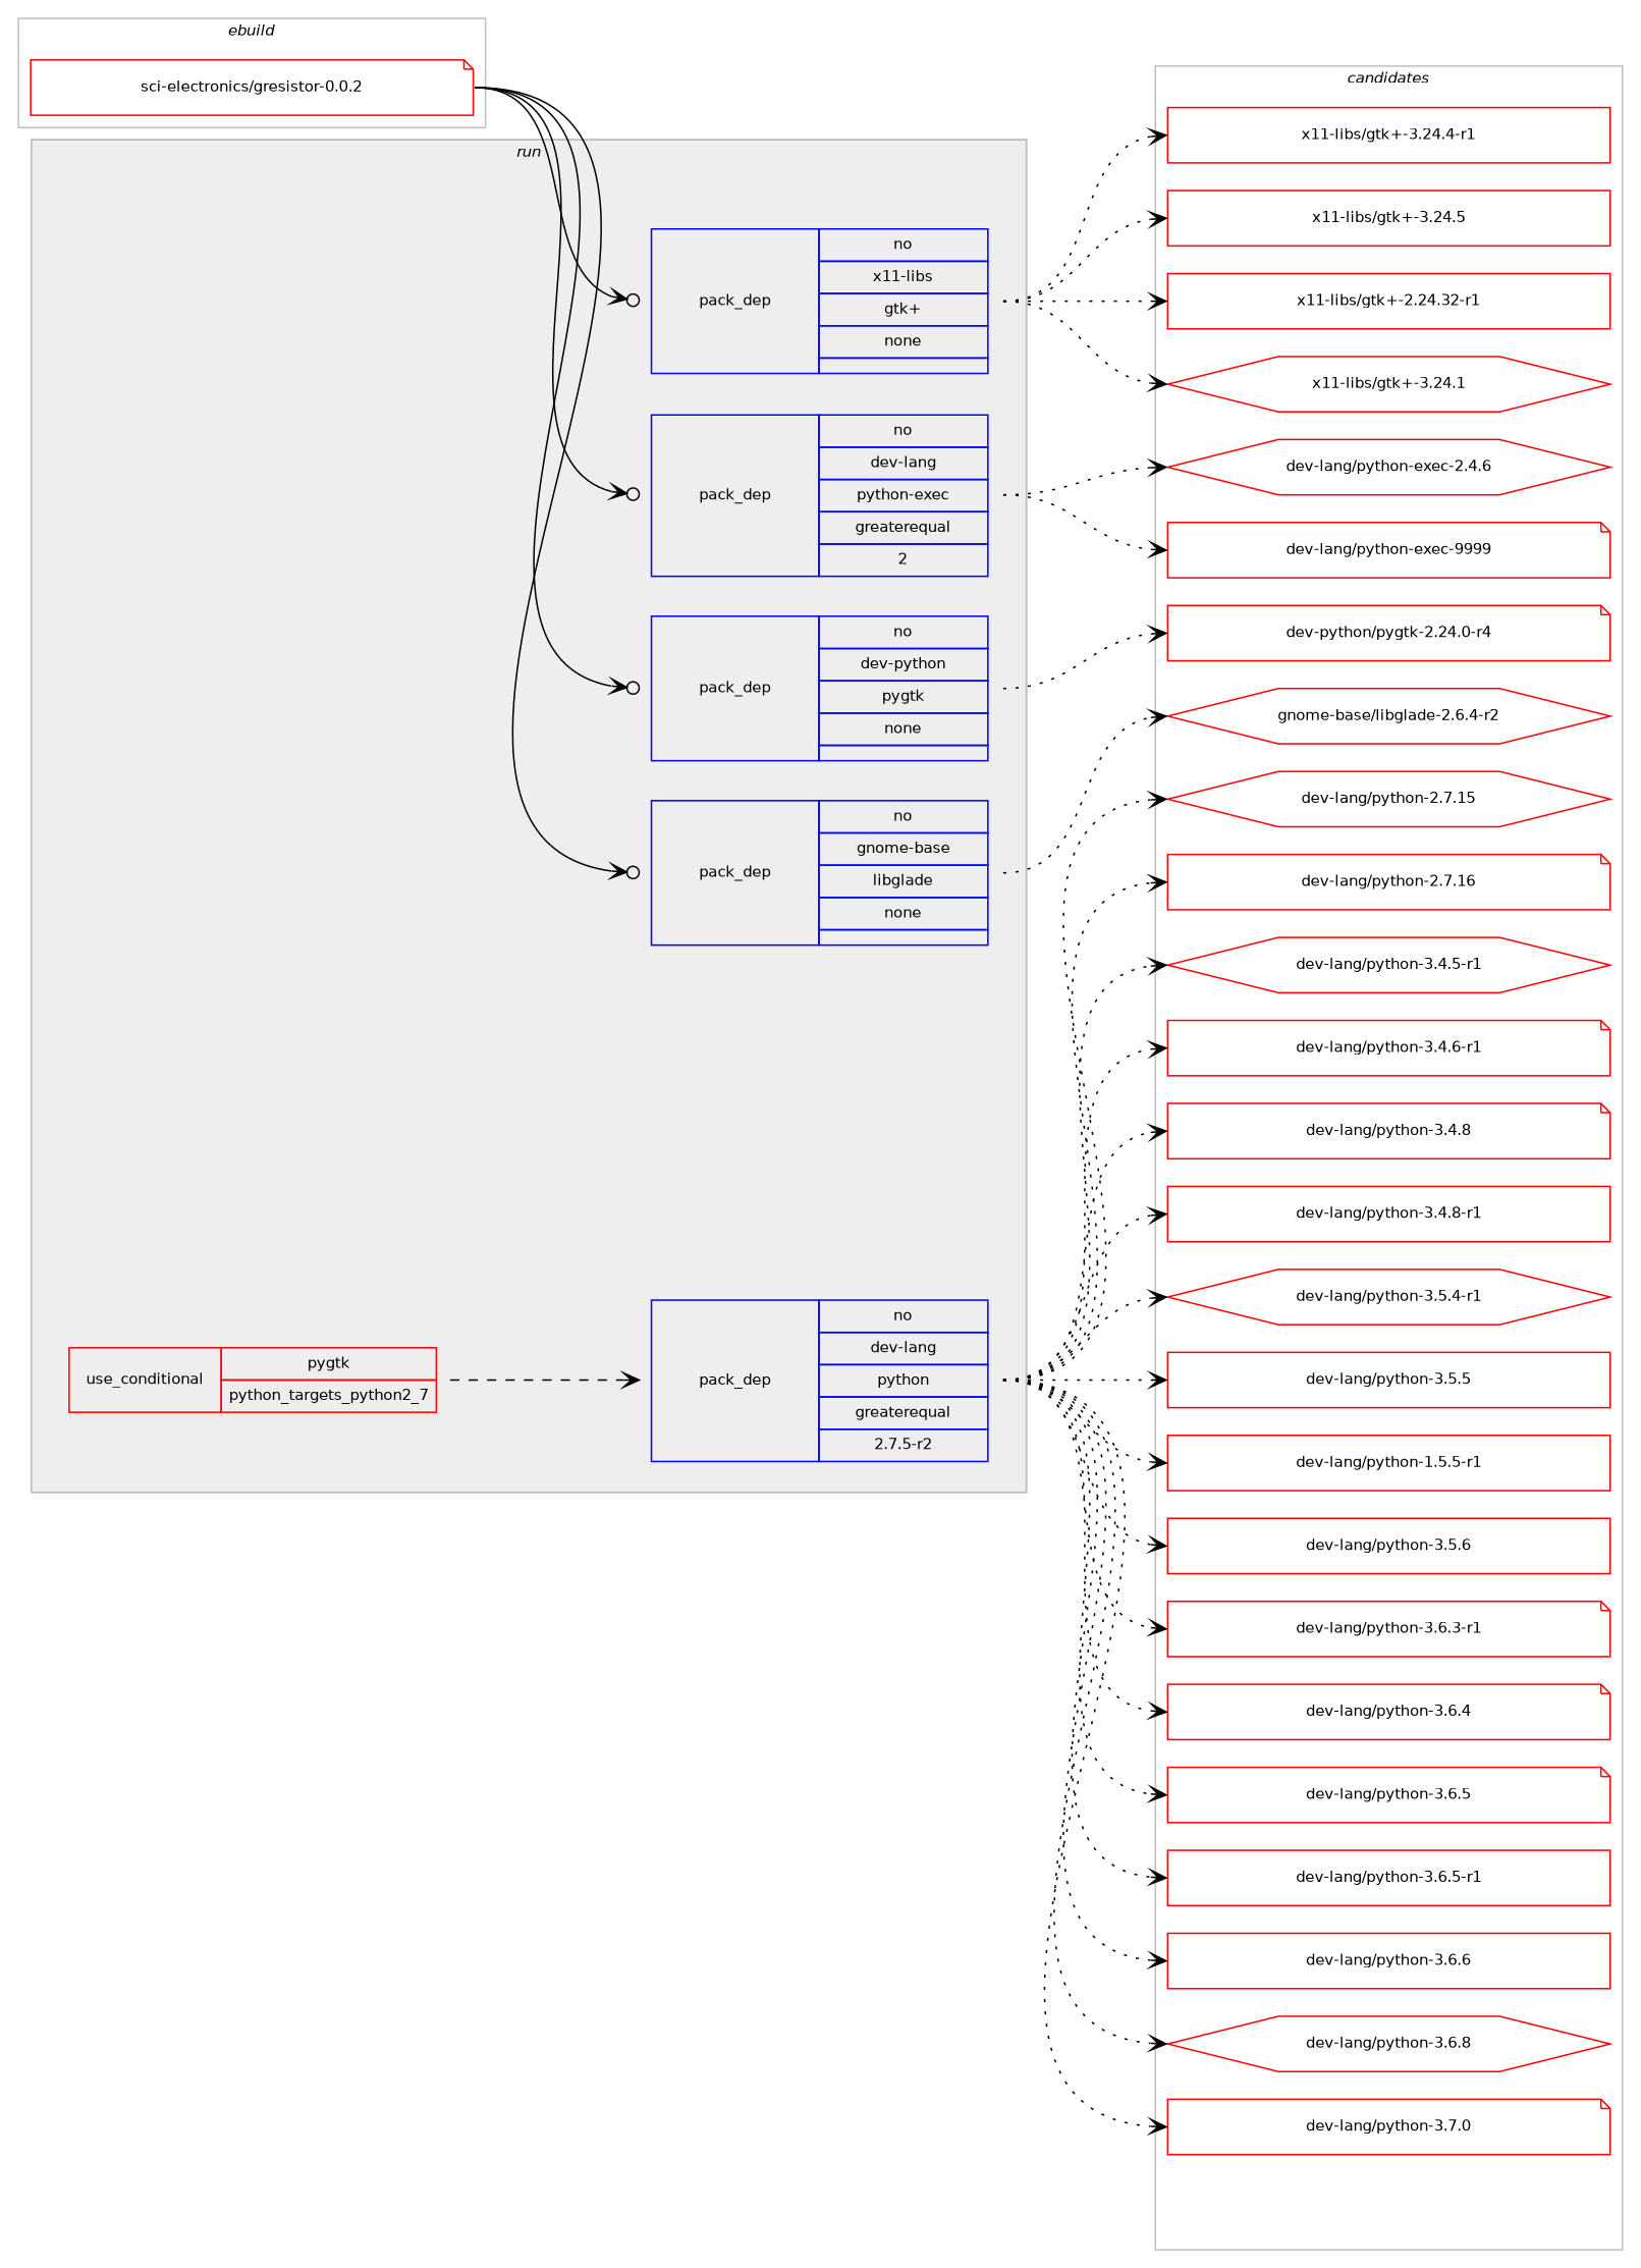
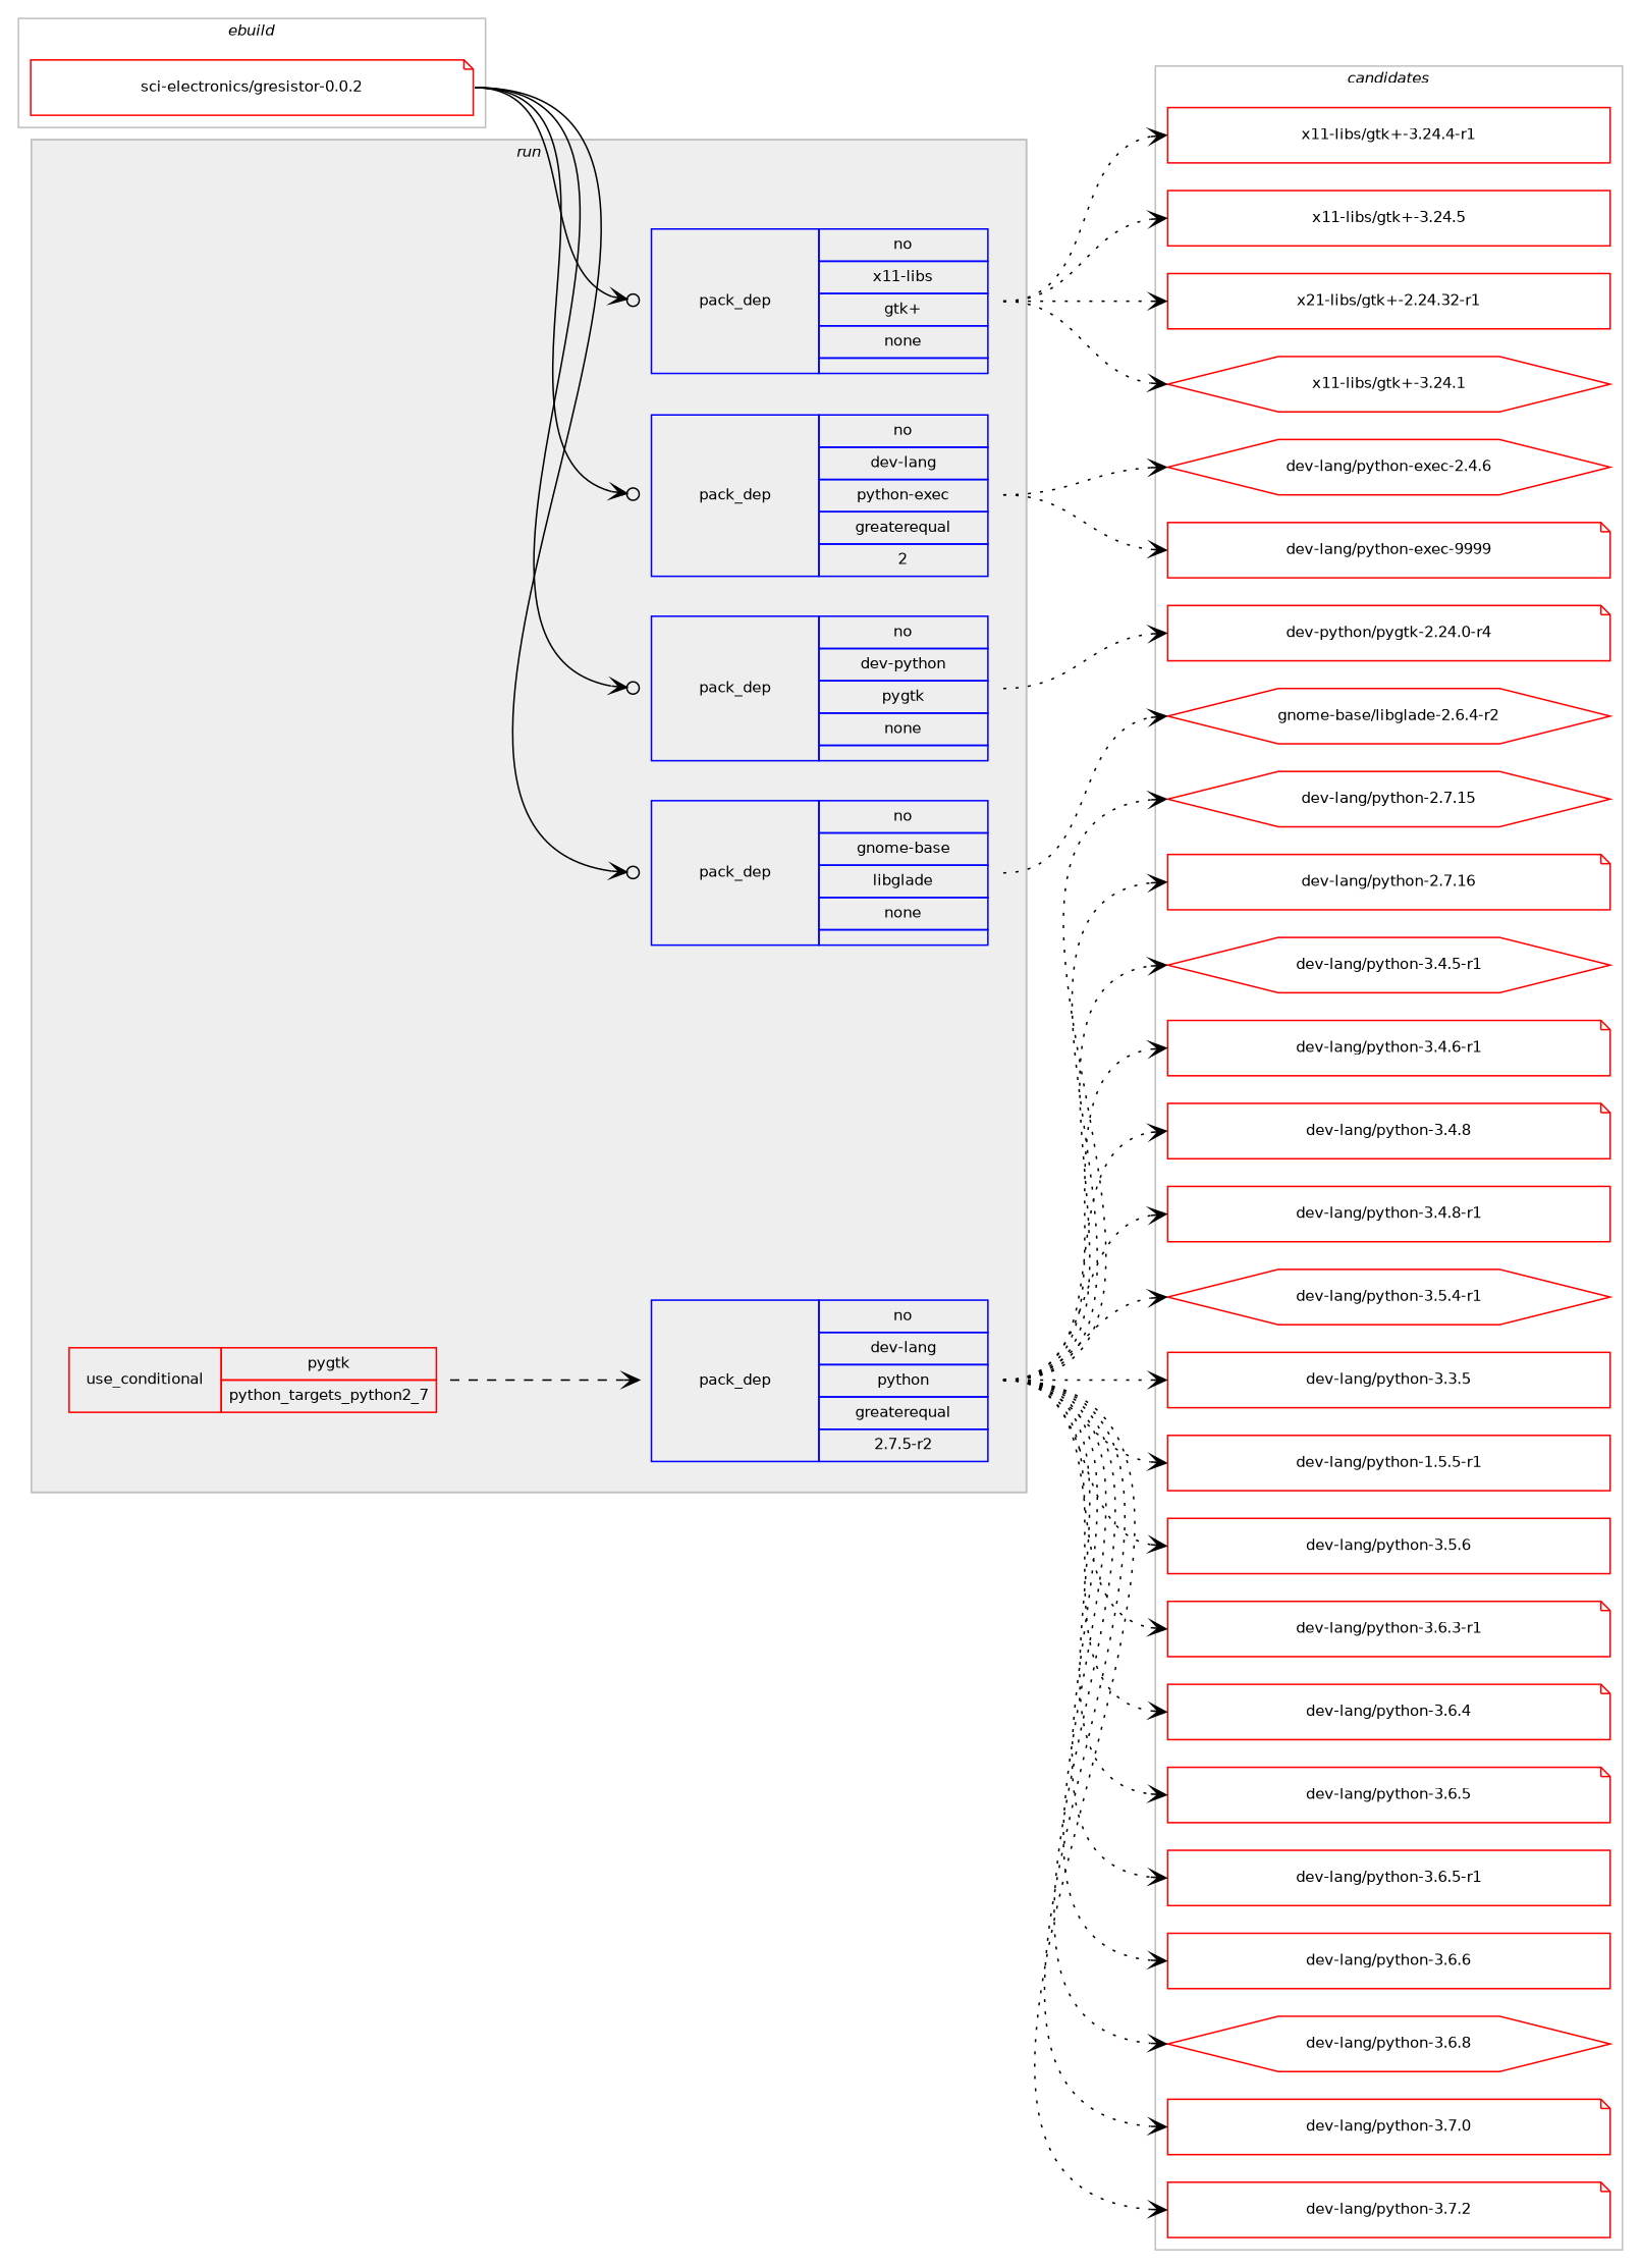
  digraph {
    compound=true
    concentrate=true
    fontname=Helvetica
    fontsize=10
    newrank=true
    rankdir=LR
    ranksep=1.5
    node [color=red fontname=Helvetica fontsize=10 shape=note]
    edge [arrowhead=vee headport=w style=dotted tailport=e weight=100]
    n1 [label="sci-electronics/gresistor-0.0.2" width=4]
    n2 [color=blue label=<<TABLE BORDER="0" CELLBORDER="1" CELLSPACING="0" CELLPADDING="4" WIDTH="220"><TR><TD ROWSPAN="6" CELLPADDING="30">pack_dep</TD></TR><TR><TD WIDTH="110">no</TD></TR><TR><TD>dev-lang</TD></TR><TR><TD>python</TD></TR><TR><TD>greaterequal</TD></TR><TR><TD>2.7.5-r2</TD></TR></TABLE>> shape=none]
    n3 [label=<<TABLE BORDER="0" CELLBORDER="1" CELLSPACING="0" CELLPADDING="4"><TR><TD ROWSPAN="3" CELLPADDING="10">use_conditional</TD></TR><TR><TD>pygtk</TD></TR><TR><TD>python_targets_python2_7</TD></TR></TABLE>> shape=none]
    n4 [color=blue label=<<TABLE BORDER="0" CELLBORDER="1" CELLSPACING="0" CELLPADDING="4" WIDTH="220"><TR><TD ROWSPAN="6" CELLPADDING="30">pack_dep</TD></TR><TR><TD WIDTH="110">no</TD></TR><TR><TD>dev-lang</TD></TR><TR><TD>python-exec</TD></TR><TR><TD>greaterequal</TD></TR><TR><TD>2</TD></TR></TABLE>> shape=none]
    n5 [color=blue label=<<TABLE BORDER="0" CELLBORDER="1" CELLSPACING="0" CELLPADDING="4" WIDTH="220"><TR><TD ROWSPAN="6" CELLPADDING="30">pack_dep</TD></TR><TR><TD WIDTH="110">no</TD></TR><TR><TD>dev-python</TD></TR><TR><TD>pygtk</TD></TR><TR><TD>none</TD></TR><TR><TD></TD></TR></TABLE>> shape=none]
    n6 [color=blue label=<<TABLE BORDER="0" CELLBORDER="1" CELLSPACING="0" CELLPADDING="4" WIDTH="220"><TR><TD ROWSPAN="6" CELLPADDING="30">pack_dep</TD></TR><TR><TD WIDTH="110">no</TD></TR><TR><TD>gnome-base</TD></TR><TR><TD>libglade</TD></TR><TR><TD>none</TD></TR><TR><TD></TD></TR></TABLE>> shape=none]
    n7 [color=blue label=<<TABLE BORDER="0" CELLBORDER="1" CELLSPACING="0" CELLPADDING="4" WIDTH="220"><TR><TD ROWSPAN="6" CELLPADDING="30">pack_dep</TD></TR><TR><TD WIDTH="110">no</TD></TR><TR><TD>x11-libs</TD></TR><TR><TD>gtk+</TD></TR><TR><TD>none</TD></TR><TR><TD></TD></TR></TABLE>> shape=none]
    n8 [label="dev-lang/python-2.7.15" shape=hexagon width=4]
    n9 [label="dev-lang/python-2.7.16" width=4]
    n10 [label="dev-lang/python-3.4.5-r1" shape=hexagon width=4]
    n11 [label="dev-lang/python-3.4.6-r1" width=4]
    n12 [label="dev-lang/python-3.4.8" width=4]
    n13 [label="dev-lang/python-3.4.8-r1" shape=box width=4]
    n14 [label="dev-lang/python-3.5.4-r1" shape=hexagon width=4]
-   n15 [label="dev-lang/python-3.5.5" shape=box width=4]
+   n15 [label="dev-lang/python-3.3.5" shape=box width=4]
    n16 [label="dev-lang/python-1.5.5-r1" shape=box width=4]
    n17 [label="dev-lang/python-3.5.6" shape=box width=4]
    n18 [label="dev-lang/python-3.6.3-r1" width=4]
    n19 [label="dev-lang/python-3.6.4" width=4]
    n20 [label="dev-lang/python-3.6.5" width=4]
    n21 [label="dev-lang/python-3.6.5-r1" shape=box width=4]
    n22 [label="dev-lang/python-3.6.6" shape=box width=4]
    n23 [label="dev-lang/python-3.6.8" shape=hexagon width=4]
    n24 [label="dev-lang/python-3.7.0" width=4]
+   n25 [label="dev-lang/python-3.7.2" width=4]
    n26 [label="dev-lang/python-exec-2.4.6" shape=hexagon width=4]
    n27 [label="dev-lang/python-exec-9999" width=4]
    n28 [label="dev-python/pygtk-2.24.0-r4" width=4]
    n29 [label="gnome-base/libglade-2.6.4-r2" shape=hexagon width=4]
-   n30 [label="x11-libs/gtk+-2.24.32-r1" shape=box width=4]
+   n30 [label="x21-libs/gtk+-2.24.32-r1" shape=box width=4]
    n31 [label="x11-libs/gtk+-3.24.1" shape=hexagon width=4]
    n32 [label="x11-libs/gtk+-3.24.4-r1" shape=box width=4]
    n33 [label="x11-libs/gtk+-3.24.5" shape=box width=4]
    subgraph cluster_1 {
      color=gray
      label=<<i>ebuild</i>>
      rank=same
      n1
    }
    subgraph cluster_2 {
      color=gray
      label=<<i>dependencies</i>>
      subgraph cluster_3 {
        color=gray
        fillcolor="#eeeeee"
        label=<<i>compile</i>>
        style=filled
      }
      subgraph cluster_4 {
        color=gray
        fillcolor="#eeeeee"
        label=<<i>compile and run</i>>
        style=filled
        subgraph sub_5 {
          color=gray
          fillcolor="#eeeeee"
          label=<<i>compile and run</i>>
          style=filled
          n3
          subgraph sub_6 {
            color=gray
            fillcolor="#eeeeee"
            label=<<i>compile and run</i>>
            style=filled
            n2
          }
        }
        subgraph sub_7 {
          color=gray
          fillcolor="#eeeeee"
          label=<<i>compile and run</i>>
          style=filled
          n4
        }
        subgraph sub_8 {
          color=gray
          fillcolor="#eeeeee"
          label=<<i>compile and run</i>>
          style=filled
          n5
        }
        subgraph sub_9 {
          color=gray
          fillcolor="#eeeeee"
          label=<<i>compile and run</i>>
          style=filled
          n6
        }
        subgraph sub_10 {
          color=gray
          fillcolor="#eeeeee"
          label=<<i>compile and run</i>>
          style=filled
          n7
        }
      }
      subgraph cluster_11 {
        color=gray
        fillcolor="#eeeeee"
        label=<<i>run</i>>
        style=filled
      }
    }
    subgraph cluster_12 {
      color=gray
      label=<<i>candidates</i>>
      rank=same
      subgraph sub_13 {
        color=black
        label=<<i>candidates</i>>
        nodesep=1
        rank=same
        n8
        n9
        n10
        n11
        n12
        n13
        n14
        n15
        n16
        n17
        n18
        n19
        n20
        n21
        n22
        n23
        n24
+       n25
      }
      subgraph sub_14 {
        color=black
        label=<<i>candidates</i>>
        nodesep=1
        rank=same
        n26
        n27
      }
      subgraph sub_15 {
        color=black
        label=<<i>candidates</i>>
        nodesep=1
        rank=same
        n28
      }
      subgraph sub_16 {
        color=black
        label=<<i>candidates</i>>
        nodesep=1
        rank=same
        n29
      }
      subgraph sub_17 {
        color=black
        label=<<i>candidates</i>>
        nodesep=1
        rank=same
        n30
        n31
        n32
        n33
      }
    }
    n1 -> n4 [arrowhead=odotvee style=solid weight=20]
    n1 -> n5 [arrowhead=odotvee style=solid weight=20]
    n1 -> n6 [arrowhead=odotvee style=solid weight=20]
    n1 -> n7 [arrowhead=odotvee style=solid weight=20]
    n2 -> n8
    n2 -> n9
    n2 -> n10
    n2 -> n11
    n2 -> n12
    n2 -> n13
    n2 -> n14
    n2 -> n15
    n2 -> n16
    n2 -> n17
    n2 -> n18
    n2 -> n19
    n2 -> n20
    n2 -> n21
    n2 -> n22
    n2 -> n23
    n2 -> n24
+   n2 -> n25
    n3 -> n2 [style=dashed weight=20]
    n4 -> n26
    n4 -> n27
    n5 -> n28
    n6 -> n29
    n7 -> n30
    n7 -> n31
    n7 -> n32
    n7 -> n33
  }
